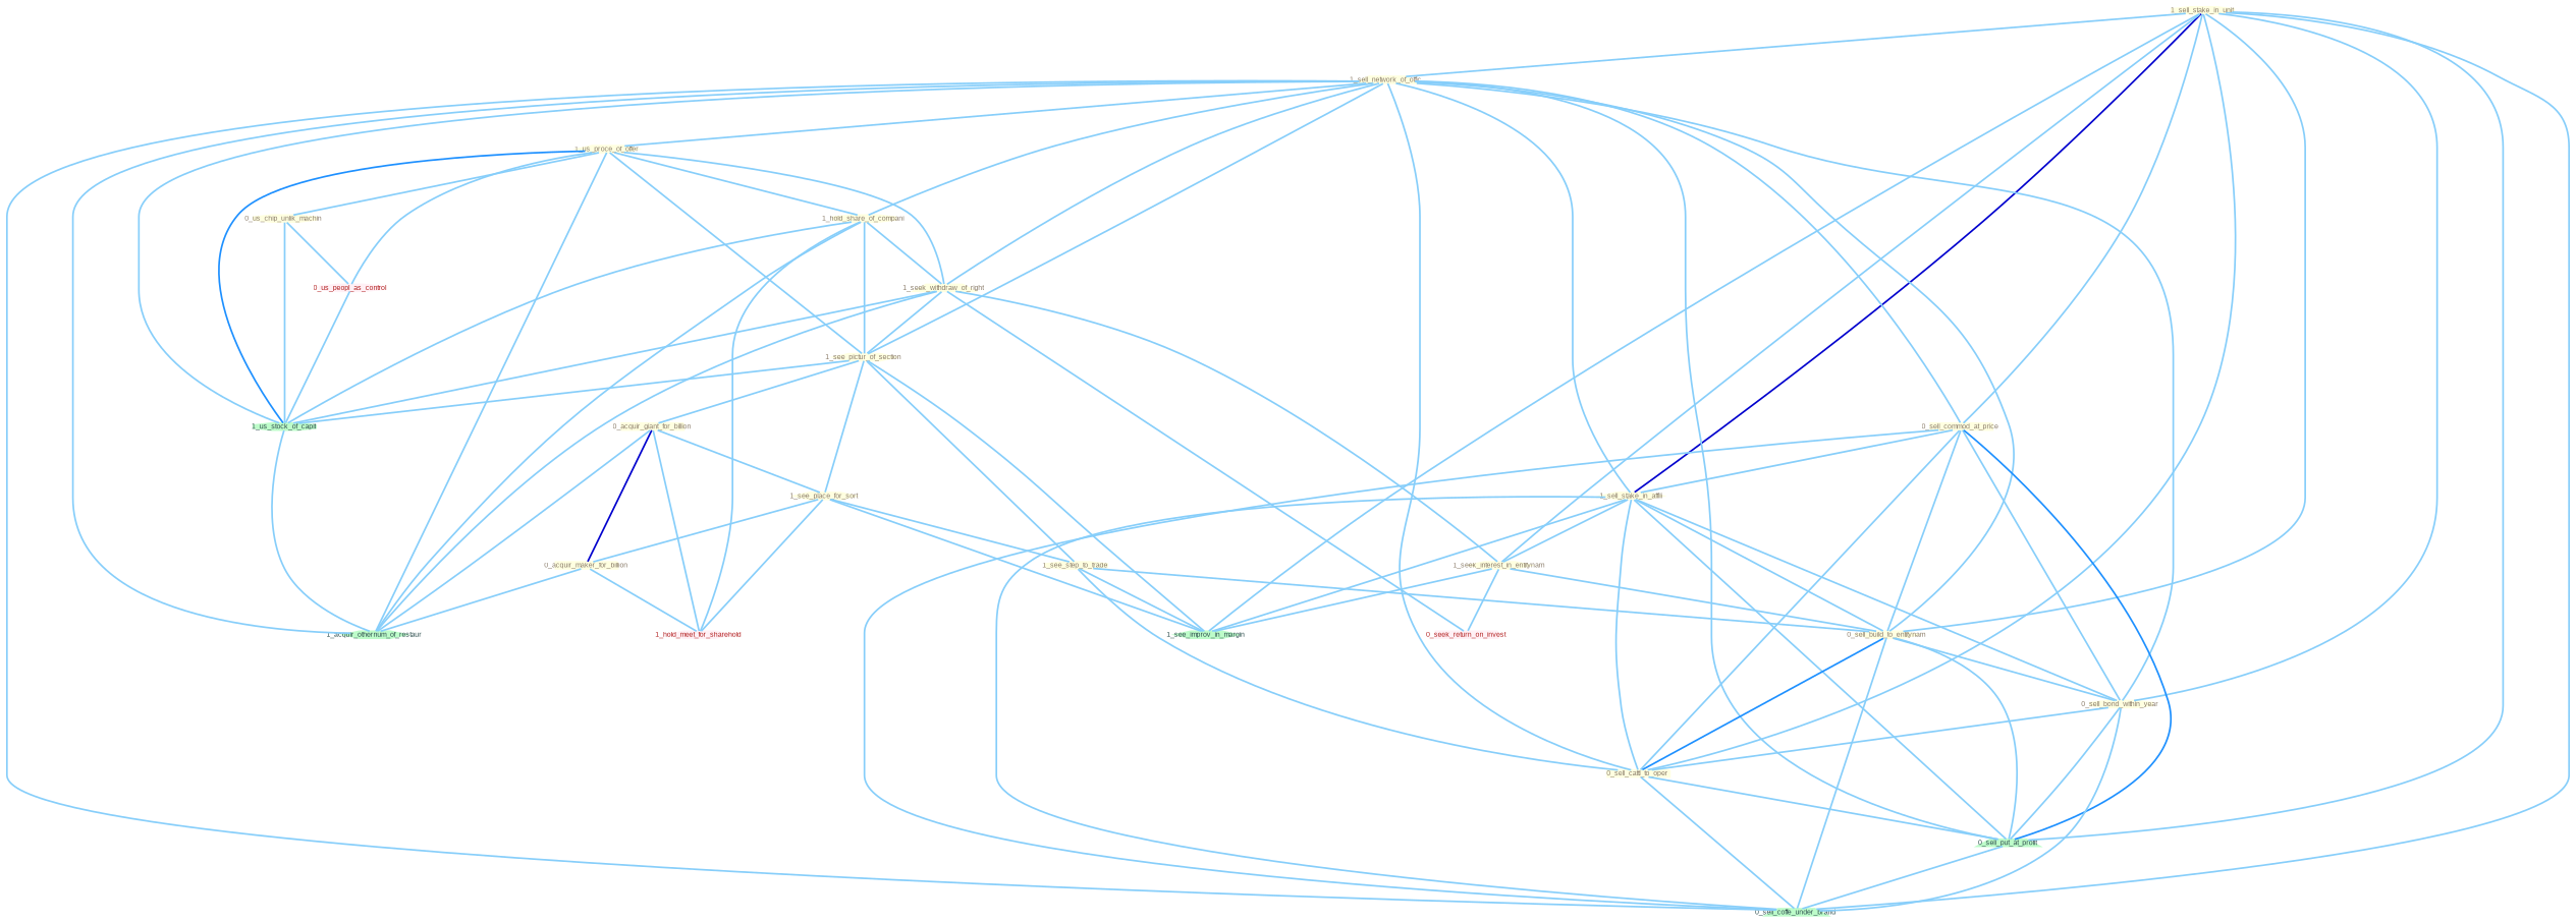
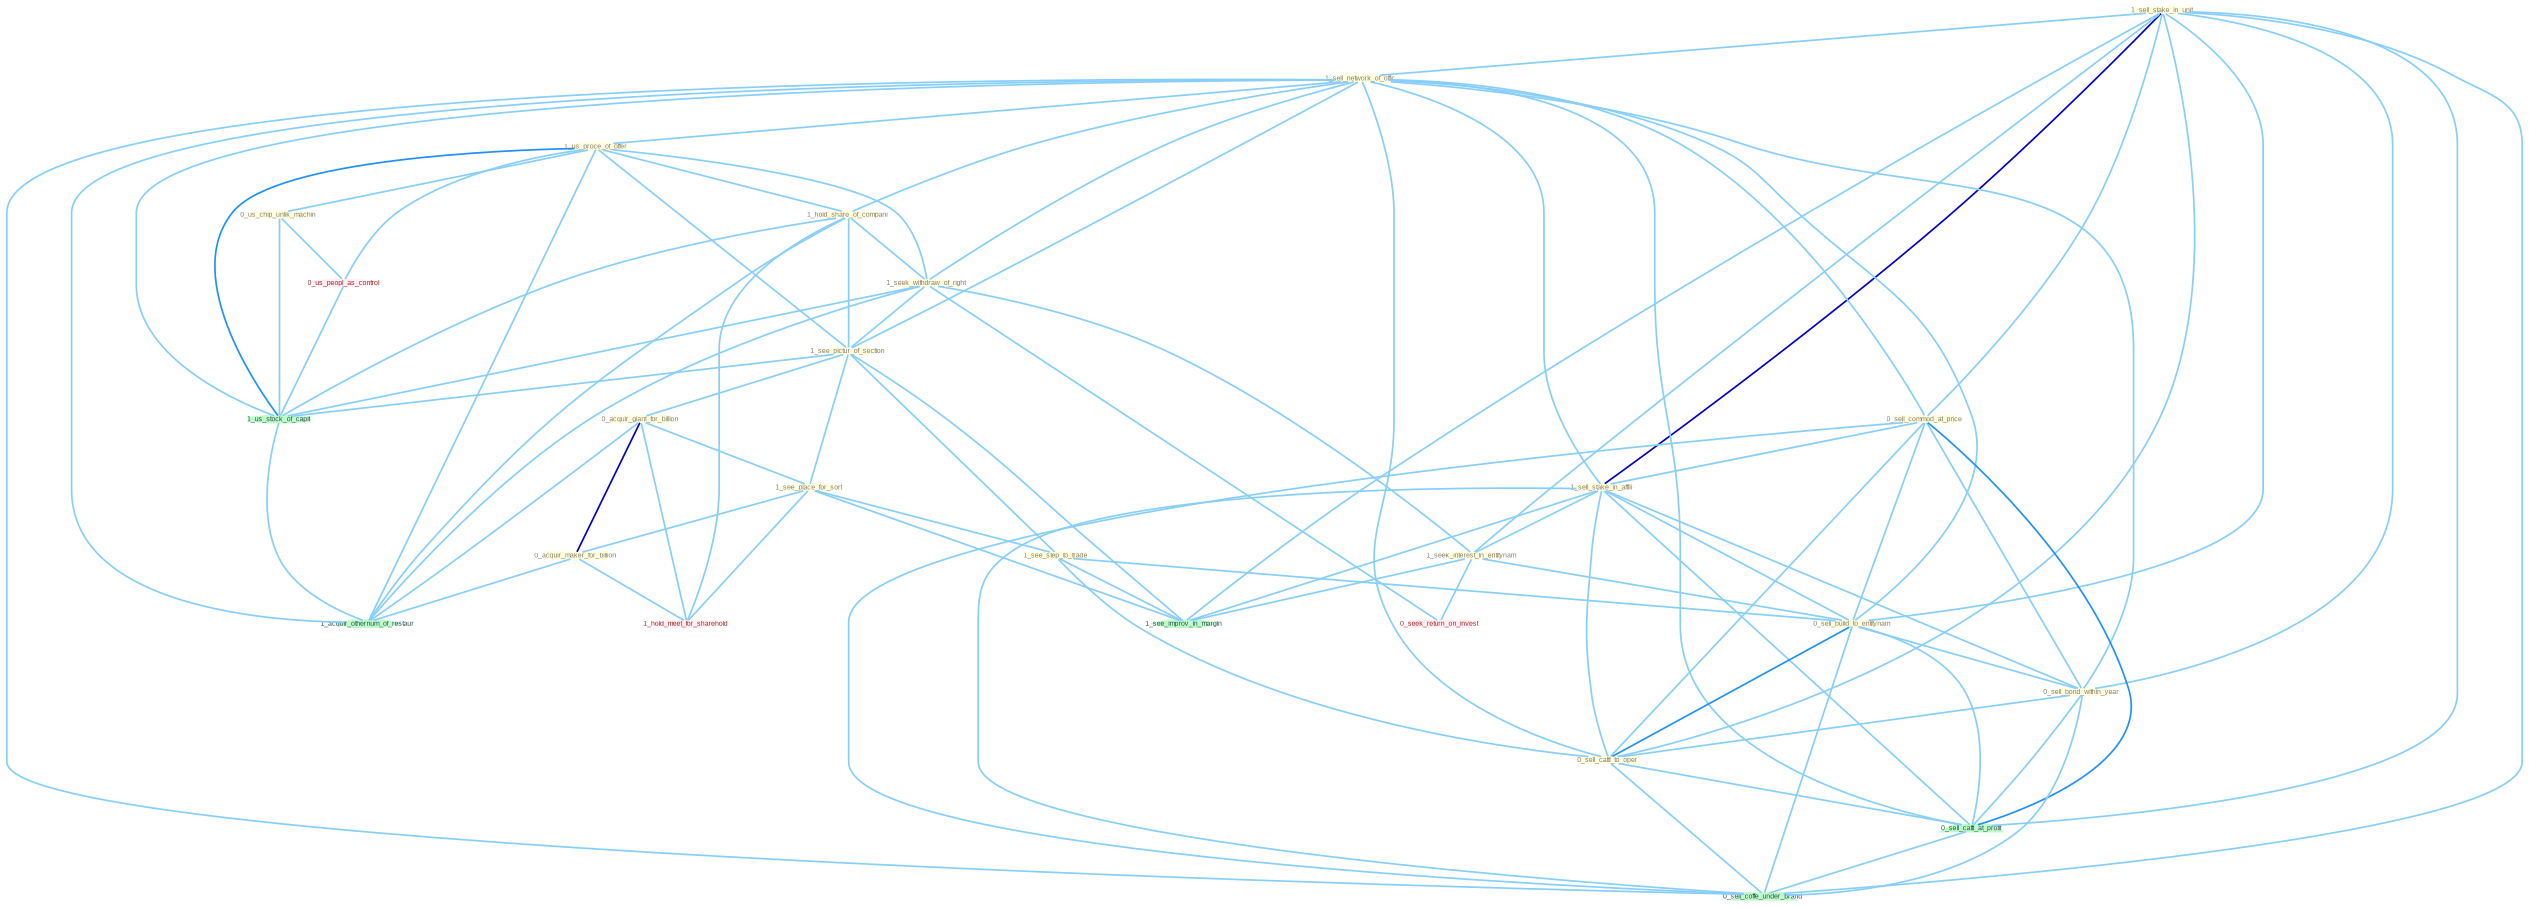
  graph {
    fontname="Liberation Sans"
    node [color="#ffffe0" fixedsize=true fontcolor="#8b7d6b" fontname="Liberation Sans" fontsize=4 shape=hexagon style=filled]
    edge [color="#87cefa" fontname="Liberation Sans" w=1]
    "1_sell_stake_in_unit " [height=.06 shape=octagon width=.5]
    "0_acquir_giant_for_billion " [height=.06 shape=note width=.5]
    "1_sell_network_of_offic " [height=.06 shape=trapezium width=.5]
    "0_sell_commod_at_price " [height=.06 shape=note width=.5]
    "1_us_proce_of_offer " [height=.06 width=.5]
    "1_hold_share_of_compani " [height=.06 shape=octagon width=.5]
    "1_sell_stake_in_affili " [height=.06 width=.5]
    "1_seek_withdraw_of_right " [height=.06 shape=trapezium width=.5]
    "1_seek_interest_in_entitynam " [height=.06 width=.5]
    "0_us_chip_unlik_machin " [height=.06 shape=octagon width=.5]
    "1_see_place_for_sort " [height=.06 width=.5]
    "1_see_pictur_of_section " [height=.06 width=.5]
    "1_see_step_to_trade " [height=.06 shape=octagon width=.5]
    "0_sell_build_to_entitynam " [height=.06 width=.5]
    "0_sell_bond_within_year " [height=.06 shape=octagon width=.5]
    "0_acquir_maker_for_billion " [height=.06 shape=note width=.5]
    "0_sell_cattl_to_oper " [height=.06 shape=note width=.5]
    "0_us_peopl_as_control " [color="#fff0f5" fontcolor="#b22222" height=.06 shape=octagon width=.5]
    "0_seek_return_on_invest " [color="#fff0f5" fontcolor="#b22222" height=.06 shape=note width=.5]
    "1_hold_meet_for_sharehold " [color="#fff0f5" fontcolor="#b22222" height=.06 width=.5]
-   "0_sell_put_at_profit " [color="#BDFCC9" fontcolor="#2f4f4f" height=.06 shape=trapezium width=.5]
+   "0_sell_put_at_profit " [color="#BDFCC9" fontcolor="#2f4f4f" height=.06 shape=trapezium width=.5 label="0_sell_cattl_at_profit"]
    "1_see_improv_in_margin " [color="#BDFCC9" fontcolor="#2f4f4f" height=.06 width=.5]
    "0_sell_coffe_under_brand " [color="#BDFCC9" fontcolor="#2f4f4f" height=.06 shape=trapezium width=.5]
    "1_acquir_othernum_of_restaur " [color="#BDFCC9" fontcolor="#2f4f4f" height=.06 width=.5]
    "1_us_stock_of_capit " [color="#BDFCC9" fontcolor="#2f4f4f" height=.06 shape=octagon width=.5]
    subgraph sub_1 {
      "1_sell_stake_in_unit "
      "0_acquir_giant_for_billion "
      "1_sell_network_of_offic "
      "0_sell_commod_at_price "
      "1_us_proce_of_offer "
      "1_hold_share_of_compani "
      "1_sell_stake_in_affili "
      "1_seek_withdraw_of_right "
      "1_seek_interest_in_entitynam "
      "0_us_chip_unlik_machin "
      "1_see_place_for_sort "
      "1_see_pictur_of_section "
      "1_see_step_to_trade "
      "0_sell_build_to_entitynam "
      "0_sell_bond_within_year "
      "0_acquir_maker_for_billion "
      "0_sell_cattl_to_oper "
    }
    subgraph sub_2 {
      "0_us_peopl_as_control "
      "0_seek_return_on_invest "
      "1_hold_meet_for_sharehold "
    }
    "1_sell_stake_in_unit " -- "1_sell_network_of_offic "
    "1_sell_stake_in_unit " -- "0_sell_commod_at_price "
    "1_sell_stake_in_unit " -- "1_sell_stake_in_affili " [color="#0000cd" w=3]
    "1_sell_stake_in_unit " -- "1_seek_interest_in_entitynam "
    "1_sell_stake_in_unit " -- "0_sell_build_to_entitynam "
    "1_sell_stake_in_unit " -- "0_sell_bond_within_year "
    "1_sell_stake_in_unit " -- "0_sell_cattl_to_oper "
    "1_sell_stake_in_unit " -- "0_sell_put_at_profit "
    "1_sell_stake_in_unit " -- "1_see_improv_in_margin "
    "1_sell_stake_in_unit " -- "0_sell_coffe_under_brand "
    "0_acquir_giant_for_billion " -- "1_see_place_for_sort "
    "0_acquir_giant_for_billion " -- "0_acquir_maker_for_billion " [color="#0000cd" w=3]
    "0_acquir_giant_for_billion " -- "1_hold_meet_for_sharehold "
    "0_acquir_giant_for_billion " -- "1_acquir_othernum_of_restaur "
    "1_sell_network_of_offic " -- "0_sell_commod_at_price "
    "1_sell_network_of_offic " -- "1_us_proce_of_offer "
    "1_sell_network_of_offic " -- "1_hold_share_of_compani "
    "1_sell_network_of_offic " -- "1_sell_stake_in_affili "
    "1_sell_network_of_offic " -- "1_seek_withdraw_of_right "
    "1_sell_network_of_offic " -- "1_see_pictur_of_section "
    "1_sell_network_of_offic " -- "0_sell_build_to_entitynam "
    "1_sell_network_of_offic " -- "0_sell_bond_within_year "
    "1_sell_network_of_offic " -- "0_sell_cattl_to_oper "
    "1_sell_network_of_offic " -- "0_sell_put_at_profit "
    "1_sell_network_of_offic " -- "0_sell_coffe_under_brand "
    "1_sell_network_of_offic " -- "1_acquir_othernum_of_restaur "
    "1_sell_network_of_offic " -- "1_us_stock_of_capit "
    "0_sell_commod_at_price " -- "1_sell_stake_in_affili "
    "0_sell_commod_at_price " -- "0_sell_build_to_entitynam "
    "0_sell_commod_at_price " -- "0_sell_bond_within_year "
    "0_sell_commod_at_price " -- "0_sell_cattl_to_oper "
    "0_sell_commod_at_price " -- "0_sell_put_at_profit " [color="#1e90ff" w=2]
    "0_sell_commod_at_price " -- "0_sell_coffe_under_brand "
    "1_us_proce_of_offer " -- "1_hold_share_of_compani "
    "1_us_proce_of_offer " -- "1_seek_withdraw_of_right "
    "1_us_proce_of_offer " -- "0_us_chip_unlik_machin "
    "1_us_proce_of_offer " -- "1_see_pictur_of_section "
    "1_us_proce_of_offer " -- "0_us_peopl_as_control "
    "1_us_proce_of_offer " -- "1_acquir_othernum_of_restaur "
    "1_us_proce_of_offer " -- "1_us_stock_of_capit " [color="#1e90ff" w=2]
    "1_hold_share_of_compani " -- "1_seek_withdraw_of_right "
    "1_hold_share_of_compani " -- "1_see_pictur_of_section "
    "1_hold_share_of_compani " -- "1_hold_meet_for_sharehold "
    "1_hold_share_of_compani " -- "1_acquir_othernum_of_restaur "
    "1_hold_share_of_compani " -- "1_us_stock_of_capit "
    "1_sell_stake_in_affili " -- "1_seek_interest_in_entitynam "
    "1_sell_stake_in_affili " -- "0_sell_build_to_entitynam "
    "1_sell_stake_in_affili " -- "0_sell_bond_within_year "
    "1_sell_stake_in_affili " -- "0_sell_cattl_to_oper "
    "1_sell_stake_in_affili " -- "0_sell_put_at_profit "
    "1_sell_stake_in_affili " -- "1_see_improv_in_margin "
    "1_sell_stake_in_affili " -- "0_sell_coffe_under_brand "
    "1_seek_withdraw_of_right " -- "1_seek_interest_in_entitynam "
    "1_seek_withdraw_of_right " -- "1_see_pictur_of_section "
    "1_seek_withdraw_of_right " -- "0_seek_return_on_invest "
    "1_seek_withdraw_of_right " -- "1_acquir_othernum_of_restaur "
    "1_seek_withdraw_of_right " -- "1_us_stock_of_capit "
    "1_seek_interest_in_entitynam " -- "0_sell_build_to_entitynam "
    "1_seek_interest_in_entitynam " -- "0_seek_return_on_invest "
    "1_seek_interest_in_entitynam " -- "1_see_improv_in_margin "
    "0_us_chip_unlik_machin " -- "0_us_peopl_as_control "
    "0_us_chip_unlik_machin " -- "1_us_stock_of_capit "
    "1_see_place_for_sort " -- "1_see_pictur_of_section "
    "1_see_place_for_sort " -- "1_see_step_to_trade "
    "1_see_place_for_sort " -- "0_acquir_maker_for_billion "
    "1_see_place_for_sort " -- "1_hold_meet_for_sharehold "
    "1_see_place_for_sort " -- "1_see_improv_in_margin "
    "1_see_pictur_of_section " -- "0_acquir_giant_for_billion "
    "1_see_pictur_of_section " -- "1_see_step_to_trade "
    "1_see_pictur_of_section " -- "1_see_improv_in_margin "
    "1_see_pictur_of_section " -- "1_us_stock_of_capit "
    "1_see_step_to_trade " -- "0_sell_build_to_entitynam "
    "1_see_step_to_trade " -- "0_sell_cattl_to_oper "
    "1_see_step_to_trade " -- "1_see_improv_in_margin "
    "0_sell_build_to_entitynam " -- "0_sell_bond_within_year "
    "0_sell_build_to_entitynam " -- "0_sell_cattl_to_oper " [color="#1e90ff" w=2]
    "0_sell_build_to_entitynam " -- "0_sell_put_at_profit "
    "0_sell_build_to_entitynam " -- "0_sell_coffe_under_brand "
    "0_sell_bond_within_year " -- "0_sell_cattl_to_oper "
    "0_sell_bond_within_year " -- "0_sell_put_at_profit "
    "0_sell_bond_within_year " -- "0_sell_coffe_under_brand "
    "0_acquir_maker_for_billion " -- "1_hold_meet_for_sharehold "
    "0_acquir_maker_for_billion " -- "1_acquir_othernum_of_restaur "
    "0_sell_cattl_to_oper " -- "0_sell_put_at_profit "
    "0_sell_cattl_to_oper " -- "0_sell_coffe_under_brand "
    "0_us_peopl_as_control " -- "1_us_stock_of_capit "
    "0_sell_put_at_profit " -- "0_sell_coffe_under_brand "
    "1_us_stock_of_capit " -- "1_acquir_othernum_of_restaur "
  }
